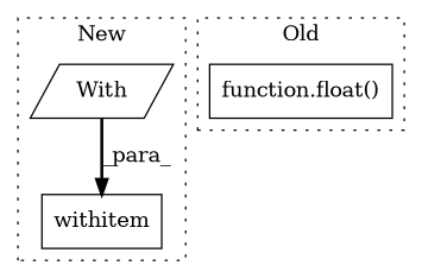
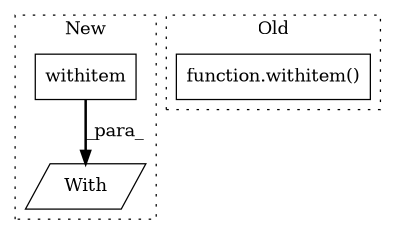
  digraph {
    node [shape=box]
    n1 [a=49 l=4 label=withitem s=1915]
    n2 [a=39 l="5,33" label=With s="1910,1919" shape=parallelogram]
-   n3 [a=75 l="6,1" label="function.float()" s="1753,1765"]
+   n3 [a=75 l="6,1" label="function.withitem()" s="1753,1765"]
    subgraph cluster_1 {
      label=New
      style=dotted
      n1
      n2
    }
    subgraph cluster_2 {
      label=Old
      style=dotted
      n3
    }
-   n2 -> n1 [label=_para_ style=bold]
+   n1 -> n2 [label=_para_ style=bold]
  }
